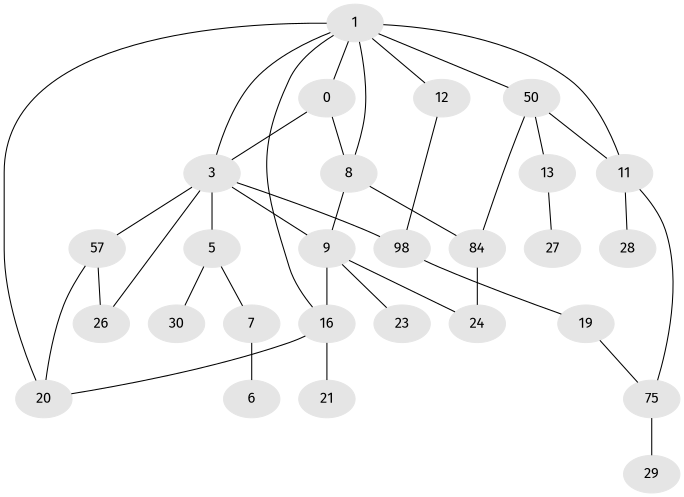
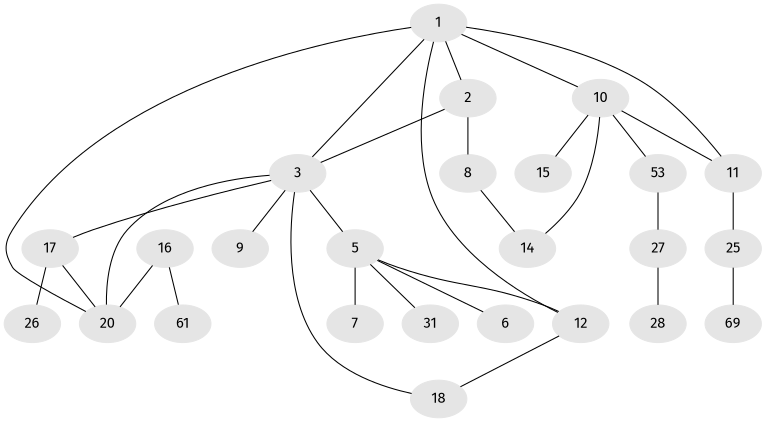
  graph {
    fontname="Fira Sans"
    node [color=gray90 fontname="Fira Sans" style=filled]
    edge [fontname="Fira Sans" weight=1.0]
    1
-   2 [label=0]
+   2
    3
    8
-   10 [label=50]
+   10
    11
    12
    16
    20
    5
    9
-   17 [label=57]
-   18 [label=98]
-   14 [label=84]
-   13
-   25 [label=75]
-   21
+   17
+   18
+   14
+   13 [label=53]
+   15
+   25
+   21 [label=61]
    6
    7
-   30
-   23
-   24
+   30 [label=31]
    26
-   19
    27
-   29
+   29 [label=69]
    28
    1 -- 2
    1 -- 3
-   1 -- 8
    1 -- 10
    1 -- 11
    1 -- 12
-   1 -- 16
    1 -- 20
    2 -- 3 [weight=2.0]
    2 -- 8
-   3 -- 26 [weight=2.0]
+   3 -- 20 [weight=2.0]
    3 -- 5
    3 -- 9
    3 -- 17
    3 -- 18
-   8 -- 9
    8 -- 14
    10 -- 11
    10 -- 14
    10 -- 13
+   10 -- 15
    11 -- 25
    12 -- 18
    16 -- 20
    16 -- 21
-   7 -- 6
+   5 -- 12
+   5 -- 6
    5 -- 7
    5 -- 30
-   9 -- 16 [weight=2.0]
-   9 -- 23
-   9 -- 24
    17 -- 20
    17 -- 26
-   18 -- 19
-   14 -- 24
    13 -- 27
    25 -- 29
-   19 -- 25
-   11 -- 28
+   27 -- 28
  }
